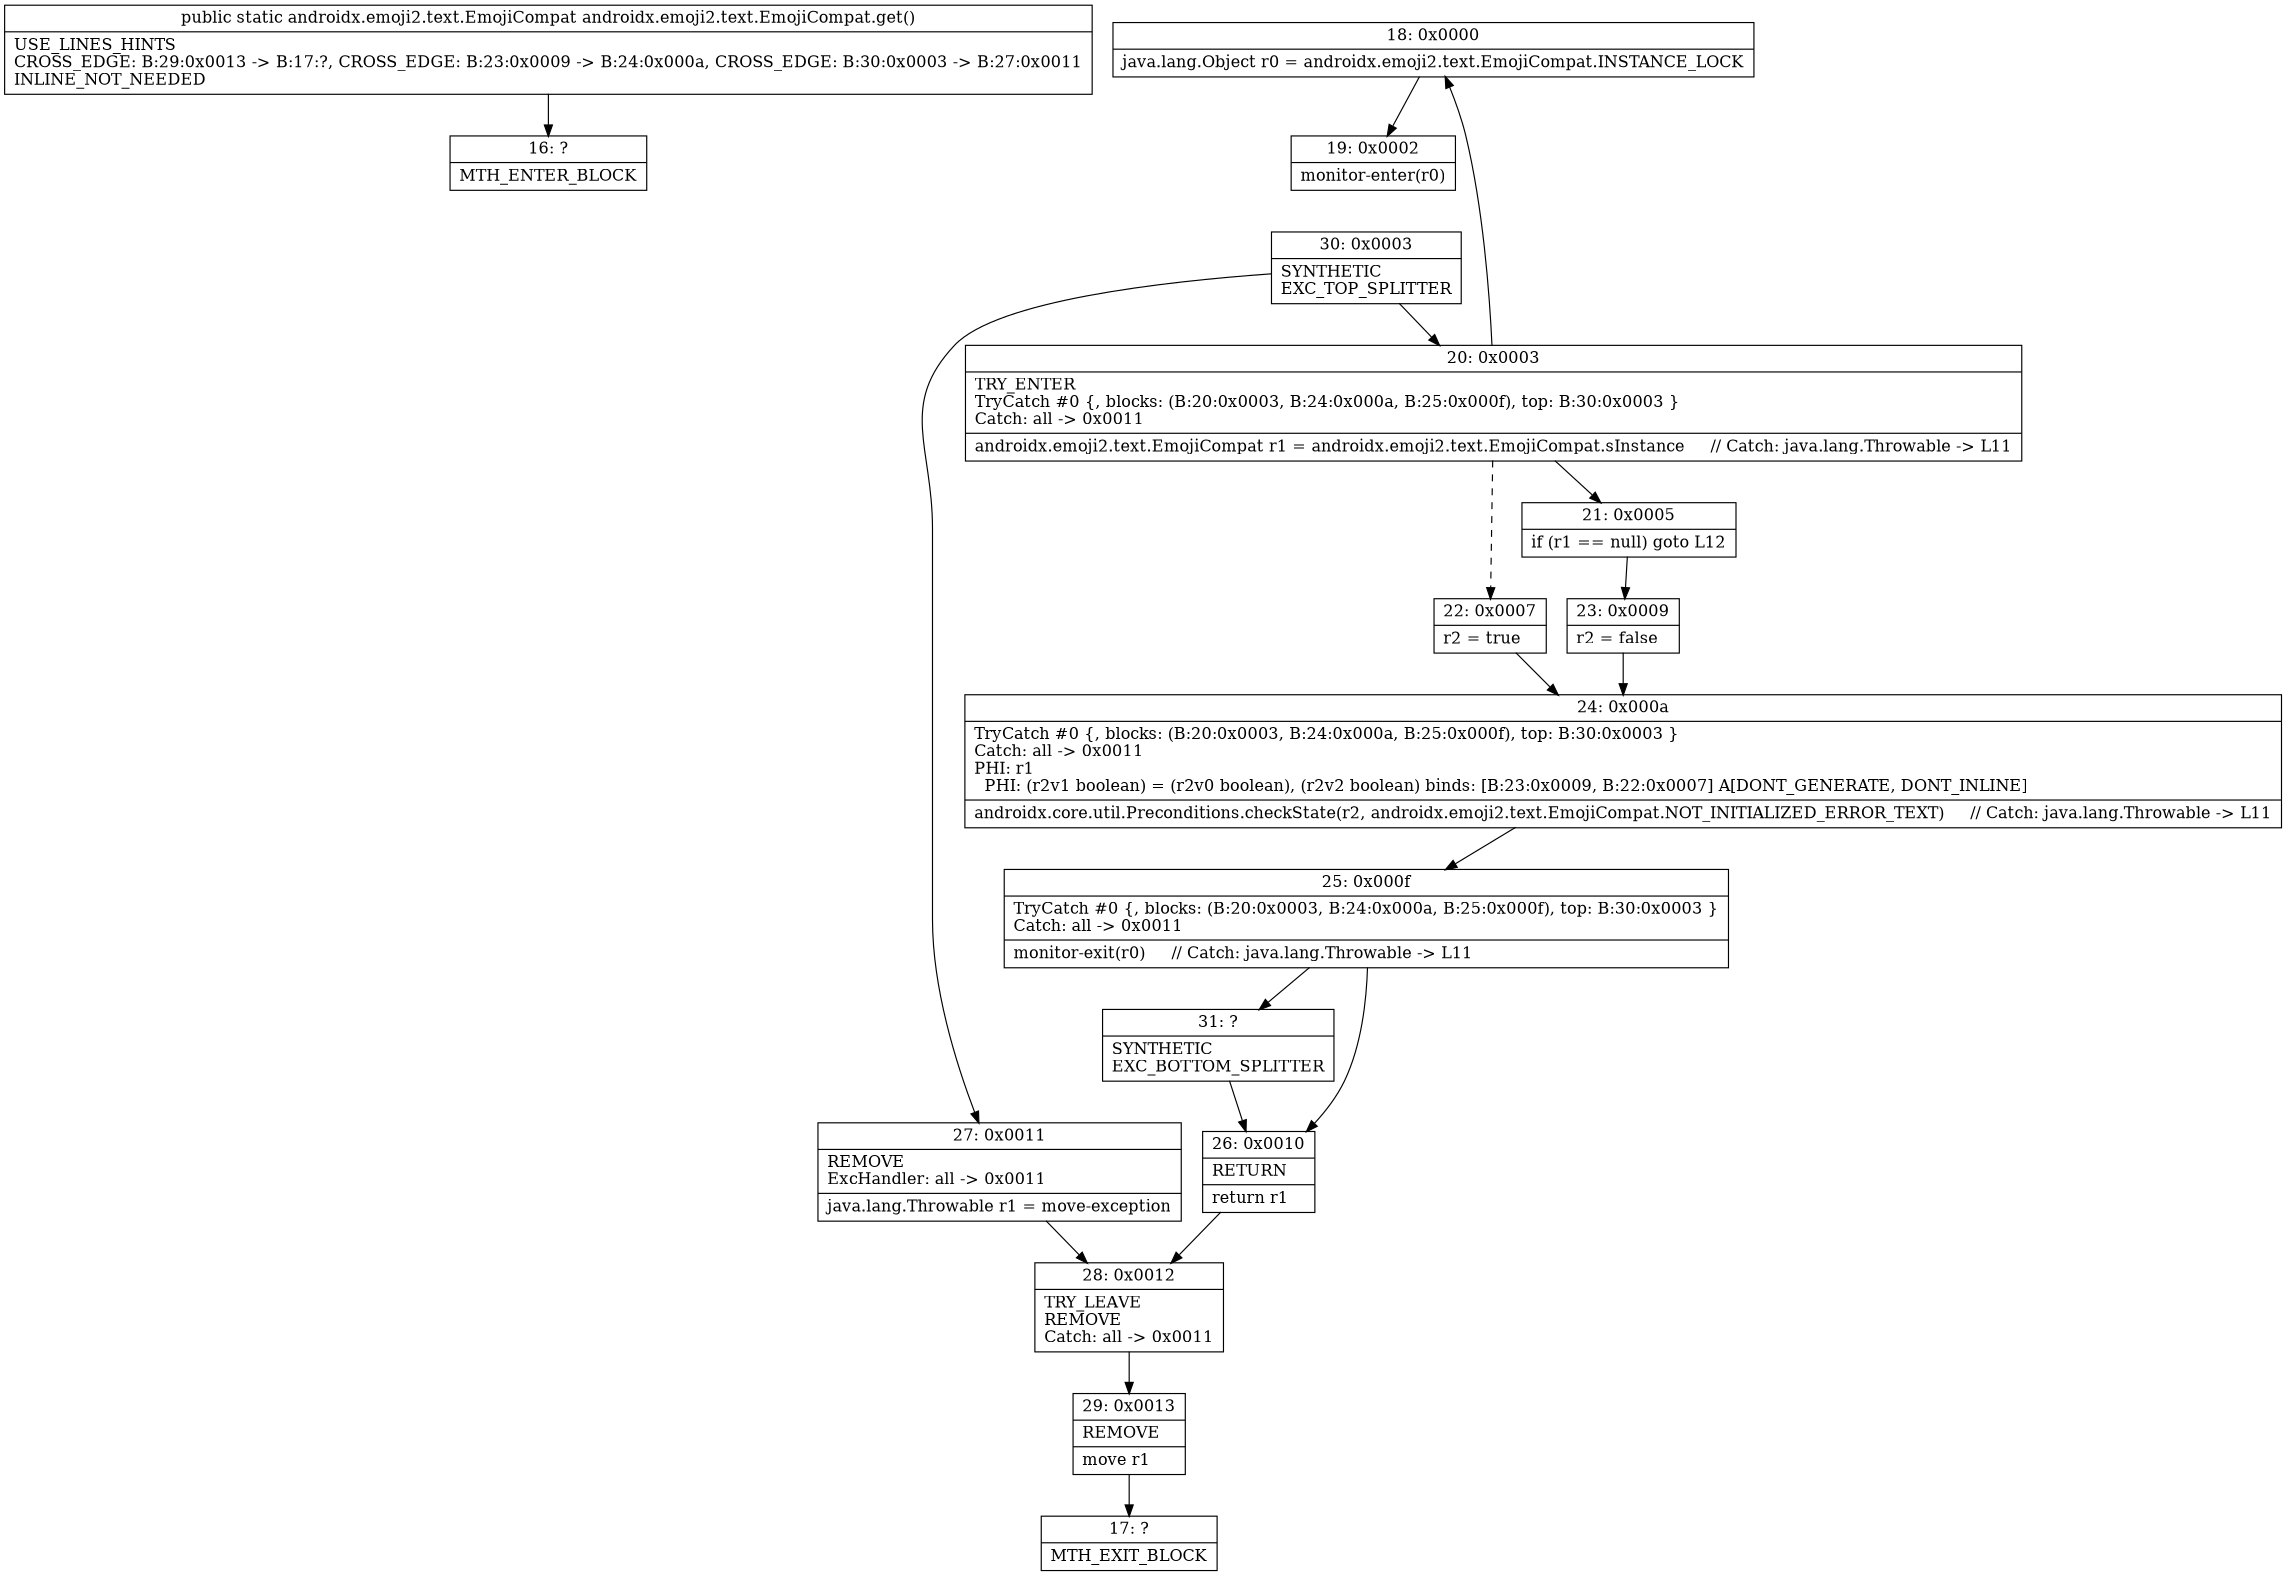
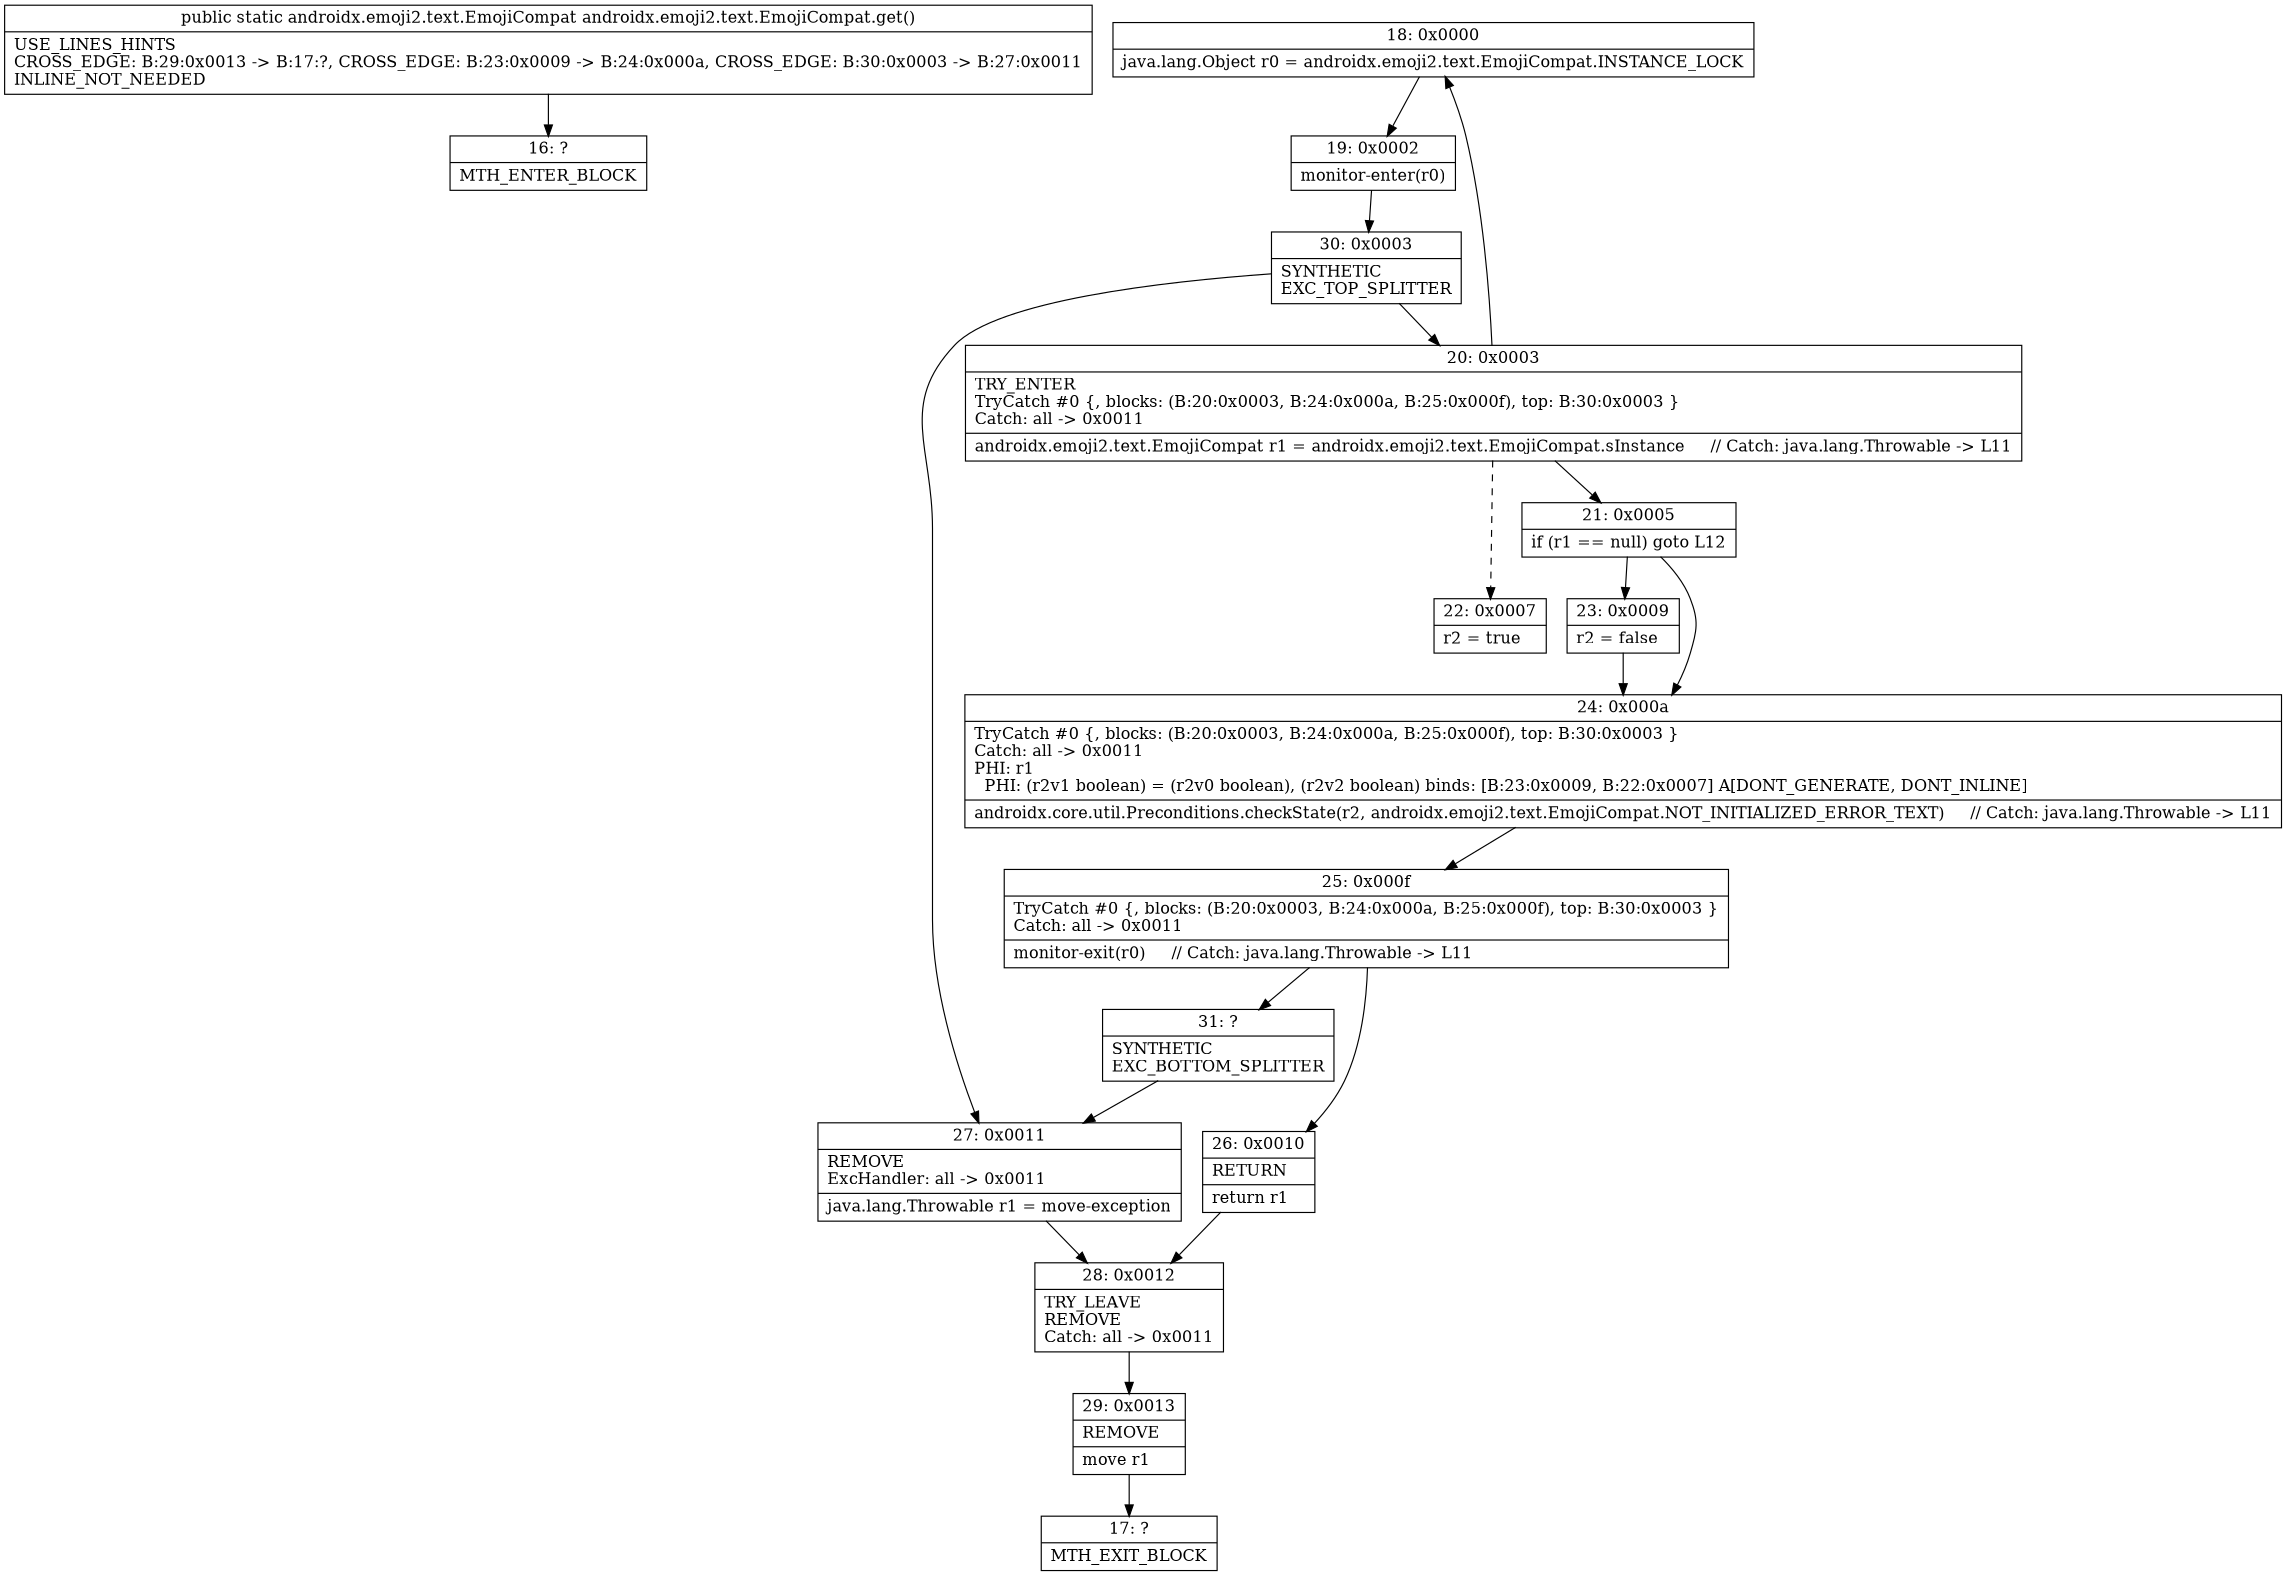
  digraph {
    node [shape=record]
    n1 [label="{16\:\ ?|MTH_ENTER_BLOCK\l}"]
    n2 [label="{18\:\ 0x0000|java.lang.Object r0 = androidx.emoji2.text.EmojiCompat.INSTANCE_LOCK\l}"]
    n3 [label="{19\:\ 0x0002|monitor\-enter(r0)\l}"]
    n4 [label="{30\:\ 0x0003|SYNTHETIC\lEXC_TOP_SPLITTER\l}"]
    n5 [label="{20\:\ 0x0003|TRY_ENTER\lTryCatch #0 \{, blocks: (B:20:0x0003, B:24:0x000a, B:25:0x000f), top: B:30:0x0003 \}\lCatch: all \-\> 0x0011\l|androidx.emoji2.text.EmojiCompat r1 = androidx.emoji2.text.EmojiCompat.sInstance     \/\/ Catch: java.lang.Throwable \-\> L11\l}"]
    n6 [label="{27\:\ 0x0011|REMOVE\lExcHandler: all \-\> 0x0011\l|java.lang.Throwable r1 = move\-exception\l}"]
    n7 [label="{21\:\ 0x0005|if (r1 == null) goto L12\l}"]
    n8 [label="{22\:\ 0x0007|r2 = true\l}"]
    n9 [label="{28\:\ 0x0012|TRY_LEAVE\lREMOVE\lCatch: all \-\> 0x0011\l}"]
    n10 [label="{23\:\ 0x0009|r2 = false\l}"]
    n11 [label="{24\:\ 0x000a|TryCatch #0 \{, blocks: (B:20:0x0003, B:24:0x000a, B:25:0x000f), top: B:30:0x0003 \}\lCatch: all \-\> 0x0011\lPHI: r1 \l  PHI: (r2v1 boolean) = (r2v0 boolean), (r2v2 boolean) binds: [B:23:0x0009, B:22:0x0007] A[DONT_GENERATE, DONT_INLINE]\l|androidx.core.util.Preconditions.checkState(r2, androidx.emoji2.text.EmojiCompat.NOT_INITIALIZED_ERROR_TEXT)     \/\/ Catch: java.lang.Throwable \-\> L11\l}"]
    n12 [label="{25\:\ 0x000f|TryCatch #0 \{, blocks: (B:20:0x0003, B:24:0x000a, B:25:0x000f), top: B:30:0x0003 \}\lCatch: all \-\> 0x0011\l|monitor\-exit(r0)     \/\/ Catch: java.lang.Throwable \-\> L11\l}"]
    n13 [label="{26\:\ 0x0010|RETURN\l|return r1\l}"]
    n14 [label="{31\:\ ?|SYNTHETIC\lEXC_BOTTOM_SPLITTER\l}"]
    n15 [label="{17\:\ ?|MTH_EXIT_BLOCK\l}"]
    n16 [label="{29\:\ 0x0013|REMOVE\l|move r1\l}"]
    n17 [label="{public static androidx.emoji2.text.EmojiCompat androidx.emoji2.text.EmojiCompat.get()  | USE_LINES_HINTS\lCROSS_EDGE: B:29:0x0013 \-\> B:17:?, CROSS_EDGE: B:23:0x0009 \-\> B:24:0x000a, CROSS_EDGE: B:30:0x0003 \-\> B:27:0x0011\lINLINE_NOT_NEEDED\l}"]
    n2 -> n3
+   n3 -> n4
    n4 -> n5
    n4 -> n6
    n5 -> n2
    n5 -> n7
    n5 -> n8 [style=dashed]
    n6 -> n9
    n7 -> n10
-   n8 -> n11
+   n7 -> n11
    n9 -> n16
    n10 -> n11
    n11 -> n12
    n12 -> n13
    n12 -> n14
    n13 -> n9
-   n14 -> n13
+   n14 -> n6
    n16 -> n15
    n17 -> n1
  }
